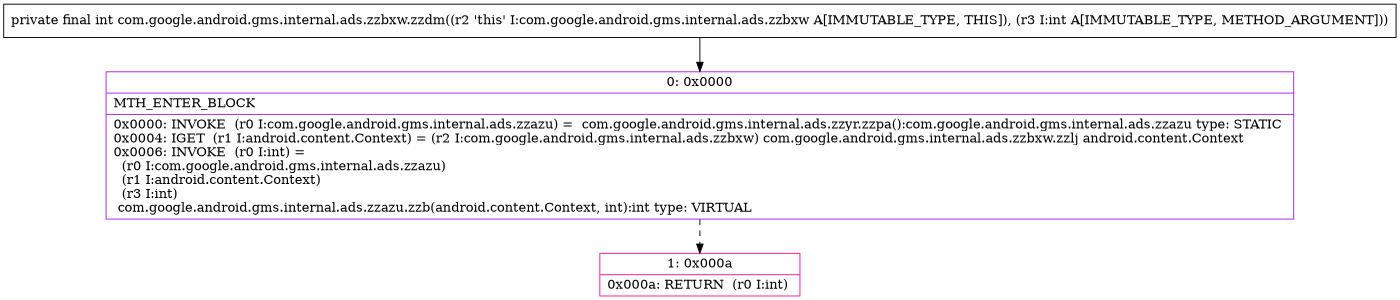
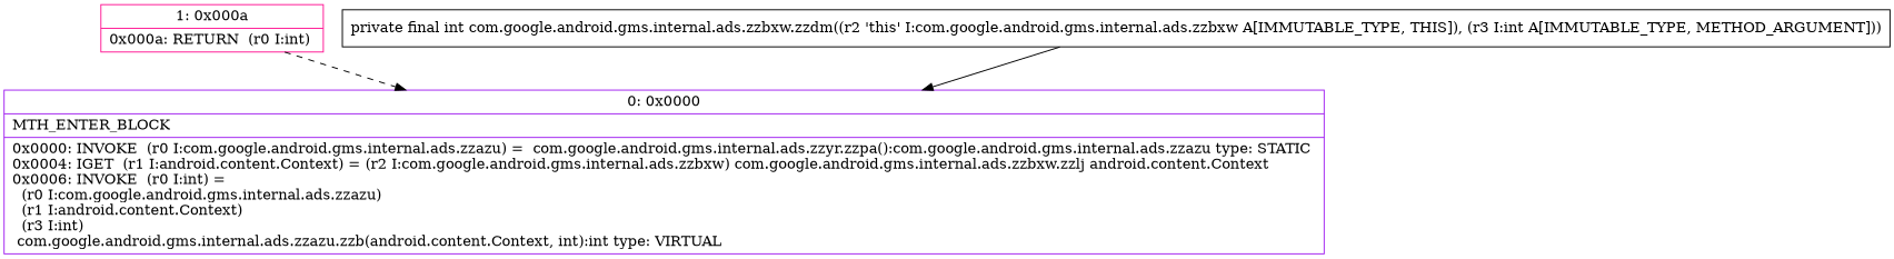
  digraph {
    node [shape=record]
    n1 [label="{0\:\ 0x0000|MTH_ENTER_BLOCK\l|0x0000: INVOKE  (r0 I:com.google.android.gms.internal.ads.zzazu) =  com.google.android.gms.internal.ads.zzyr.zzpa():com.google.android.gms.internal.ads.zzazu type: STATIC \l0x0004: IGET  (r1 I:android.content.Context) = (r2 I:com.google.android.gms.internal.ads.zzbxw) com.google.android.gms.internal.ads.zzbxw.zzlj android.content.Context \l0x0006: INVOKE  (r0 I:int) = \l  (r0 I:com.google.android.gms.internal.ads.zzazu)\l  (r1 I:android.content.Context)\l  (r3 I:int)\l com.google.android.gms.internal.ads.zzazu.zzb(android.content.Context, int):int type: VIRTUAL \l}" color=purple]
    n2 [label="{1\:\ 0x000a|0x000a: RETURN  (r0 I:int) \l}" color=deeppink]
    n3 [label="{private final int com.google.android.gms.internal.ads.zzbxw.zzdm((r2 'this' I:com.google.android.gms.internal.ads.zzbxw A[IMMUTABLE_TYPE, THIS]), (r3 I:int A[IMMUTABLE_TYPE, METHOD_ARGUMENT])) }" color=black]
-   n1 -> n2 [style=dashed]
+   n2 -> n1 [style=dashed]
    n3 -> n1 [style=solid]
  }
